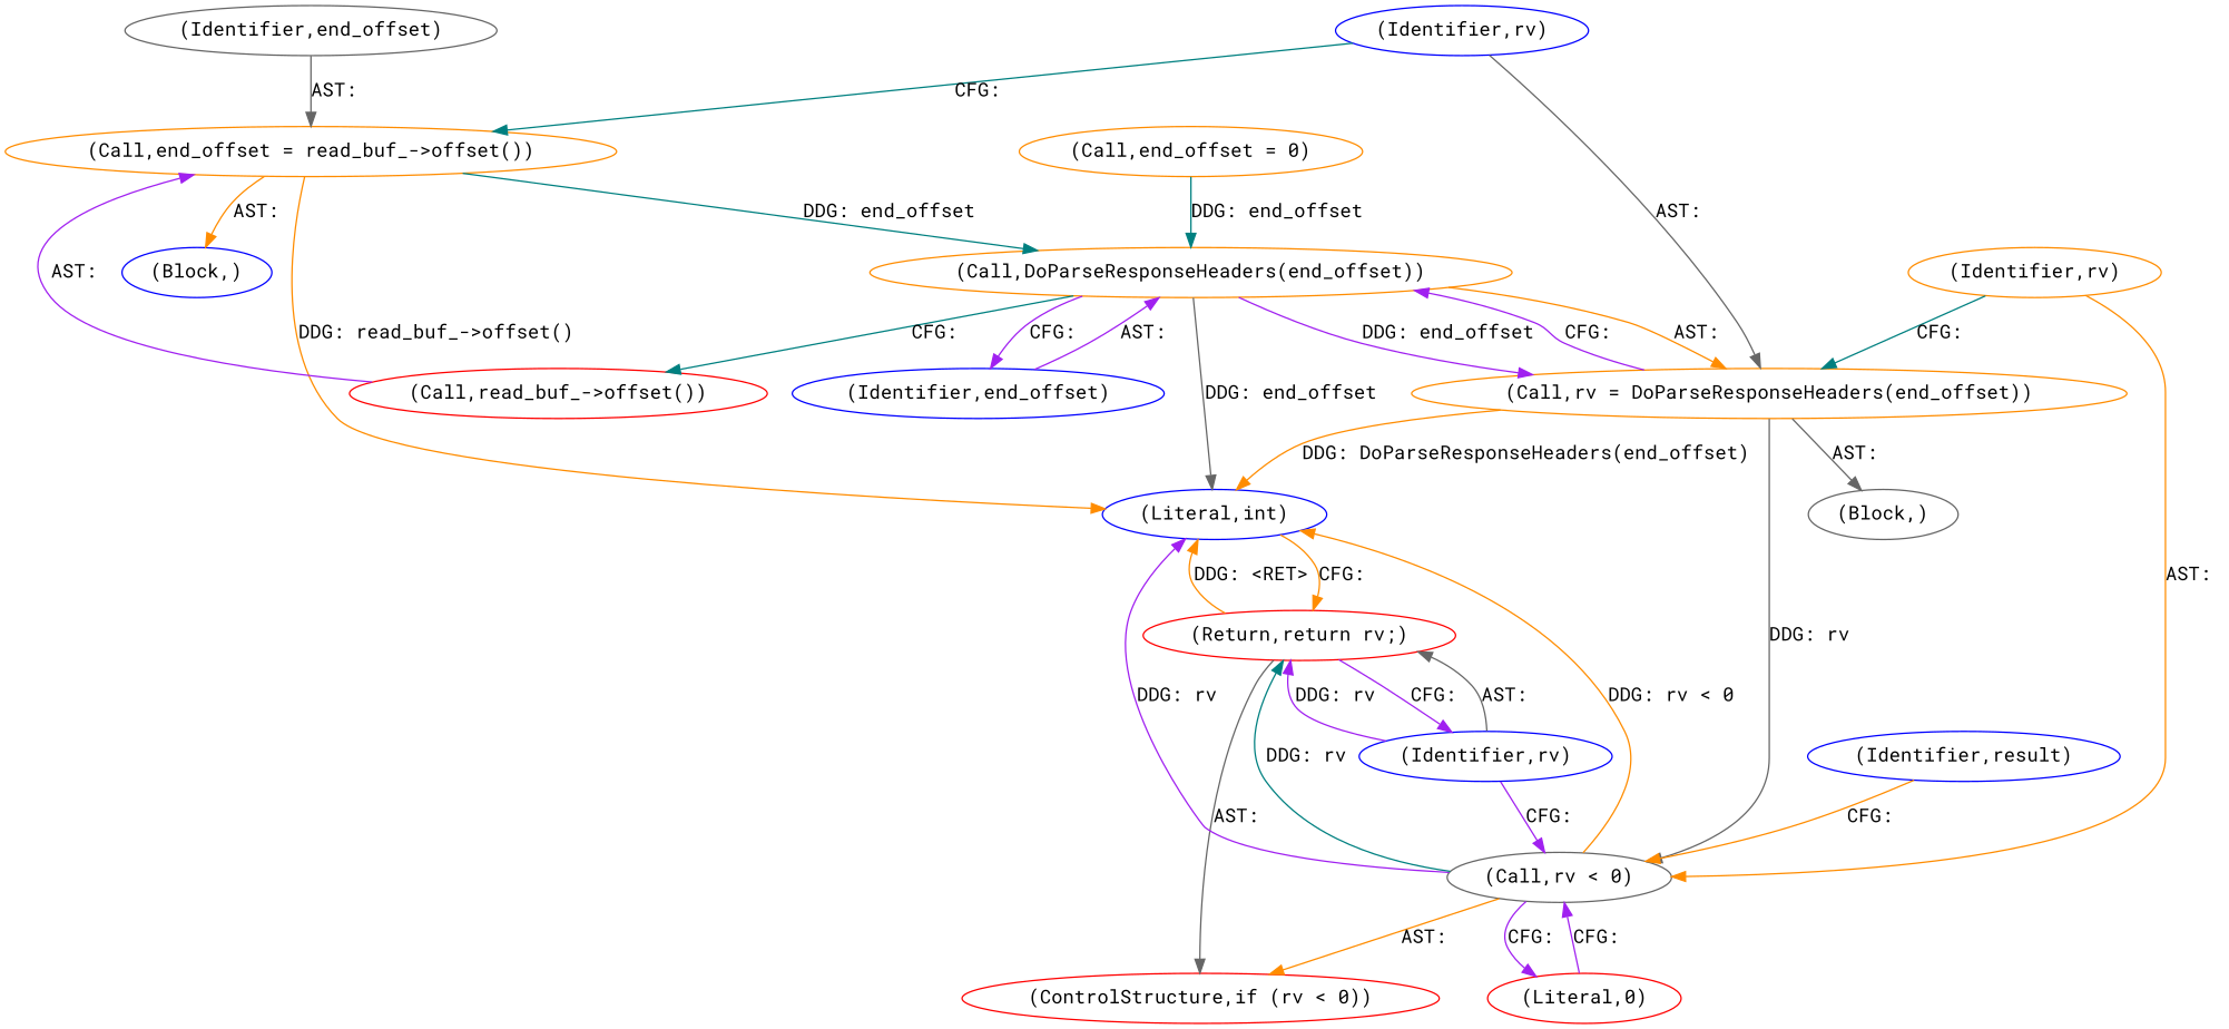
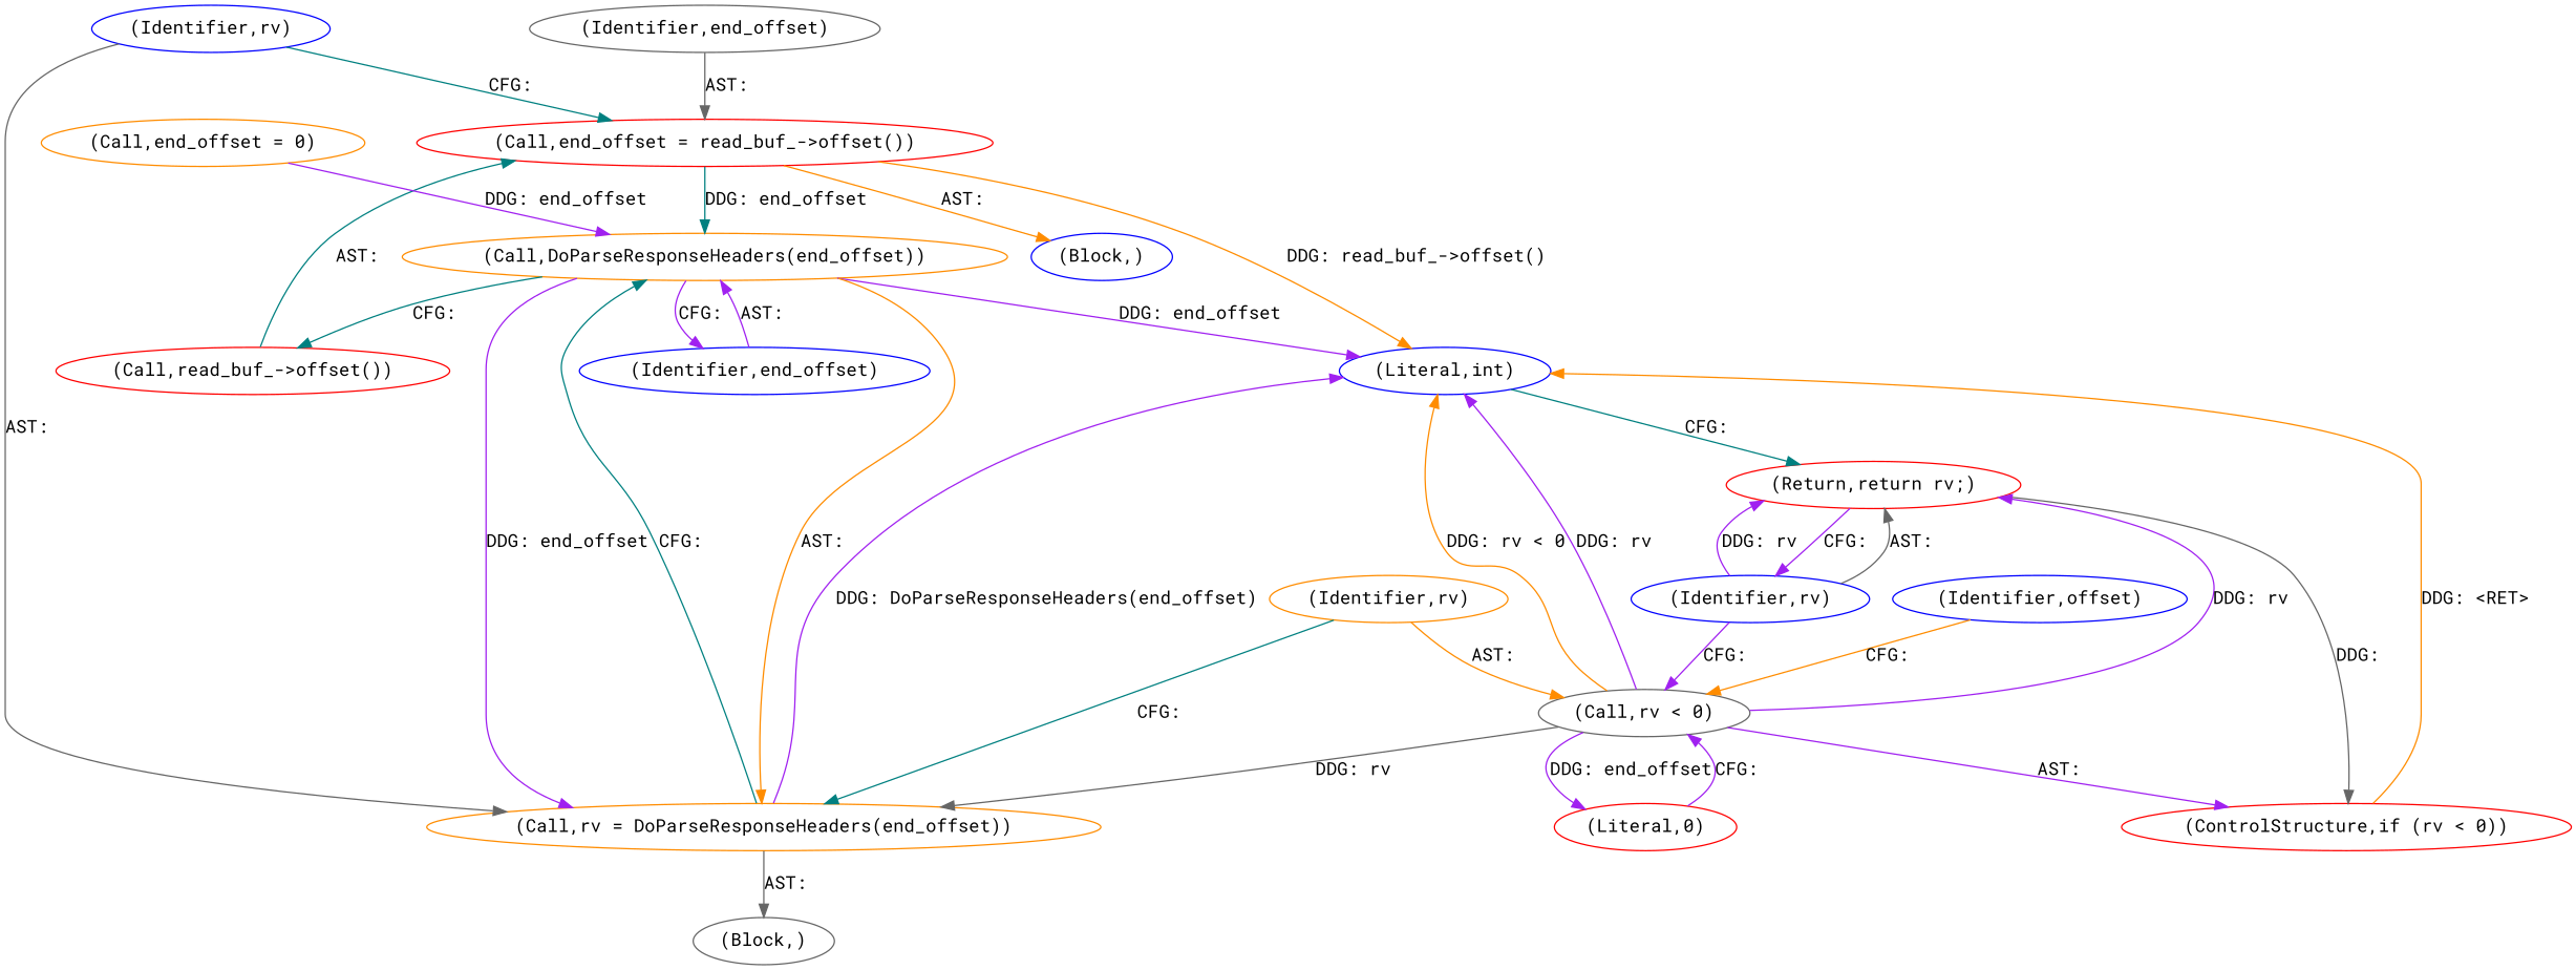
  digraph {
    fontname="Roboto Mono"
    node [color=blue fontname="Roboto Mono"]
    edge [color=purple fontname="Roboto Mono"]
-   n1 [color=darkorange label="(Call,end_offset = read_buf_->offset())"]
+   n1 [color=red label="(Call,end_offset = read_buf_->offset())"]
    n2 [color=darkorange label="(Call,DoParseResponseHeaders(end_offset))"]
    n3 [label="(Literal,int)"]
    n4 [label="(Block,)"]
    n5 [color=red label="(Call,read_buf_->offset())"]
    n6 [color=darkorange label="(Call,rv = DoParseResponseHeaders(end_offset))"]
    n7 [label="(Identifier,end_offset)"]
    n8 [color=red label="(Return,return rv;)"]
    n9 [color=gray40 label="(Call,rv < 0)"]
    n10 [color=gray40 label="(Block,)"]
    n11 [color=red label="(Literal,0)"]
    n12 [color=red label="(ControlStructure,if (rv < 0))"]
    n13 [label="(Identifier,rv)"]
-   n14 [label="(Identifier,result)"]
+   n14 [label="(Identifier,offset)"]
    n15 [color=darkorange label="(Call,end_offset = 0)"]
    n16 [label="(Identifier,rv)"]
    n17 [color=darkorange label="(Identifier,rv)"]
    n18 [color=gray40 label="(Identifier,end_offset)"]
    n1 -> n2 [color=teal label="DDG: end_offset"]
    n1 -> n3 [color=darkorange label="DDG: read_buf_->offset()"]
    n1 -> n4 [color=darkorange label="AST: "]
-   n2 -> n3 [color=gray40 label="DDG: end_offset"]
+   n2 -> n3 [label="DDG: end_offset"]
    n2 -> n5 [color=teal label="CFG: "]
    n2 -> n6 [color=darkorange label="AST: "]
    n2 -> n6 [label="DDG: end_offset"]
    n2 -> n7 [label="CFG: "]
-   n3 -> n8 [color=darkorange label="CFG: "]
-   n5 -> n1 [label="AST: "]
-   n6 -> n2 [label="CFG: "]
-   n6 -> n3 [color=darkorange label="DDG: DoParseResponseHeaders(end_offset)"]
-   n6 -> n9 [color=gray40 label="DDG: rv"]
+   n3 -> n8 [color=teal label="CFG: "]
+   n5 -> n1 [color=teal label="AST: "]
+   n6 -> n2 [color=teal label="CFG: "]
+   n6 -> n3 [label="DDG: DoParseResponseHeaders(end_offset)"]
+   n9 -> n6 [color=gray40 label="DDG: rv"]
    n6 -> n10 [color=gray40 label="AST: "]
    n7 -> n2 [label="AST: "]
-   n8 -> n3 [color=darkorange label="DDG: <RET>"]
-   n8 -> n12 [color=gray40 label="AST: "]
+   n12 -> n3 [color=darkorange label="DDG: <RET>"]
+   n8 -> n12 [color=gray40 label="DDG: "]
    n8 -> n13 [label="CFG: "]
    n9 -> n3 [color=darkorange label="DDG: rv < 0"]
    n9 -> n3 [label="DDG: rv"]
-   n9 -> n8 [color=teal label="DDG: rv"]
-   n9 -> n11 [label="CFG: "]
-   n9 -> n12 [color=darkorange label="AST: "]
+   n9 -> n8 [label="DDG: rv"]
+   n9 -> n11 [label="DDG: end_offset"]
+   n9 -> n12 [label="AST: "]
    n11 -> n9 [label="CFG: "]
    n13 -> n8 [color=gray40 label="AST: "]
    n13 -> n8 [label="DDG: rv"]
    n13 -> n9 [label="CFG: "]
    n14 -> n9 [color=darkorange label="CFG: "]
-   n15 -> n2 [color=teal label="DDG: end_offset"]
+   n15 -> n2 [label="DDG: end_offset"]
    n16 -> n1 [color=teal label="CFG: "]
    n16 -> n6 [color=gray40 label="AST: "]
    n17 -> n6 [color=teal label="CFG: "]
    n17 -> n9 [color=darkorange label="AST: "]
    n18 -> n1 [color=gray40 label="AST: "]
  }
